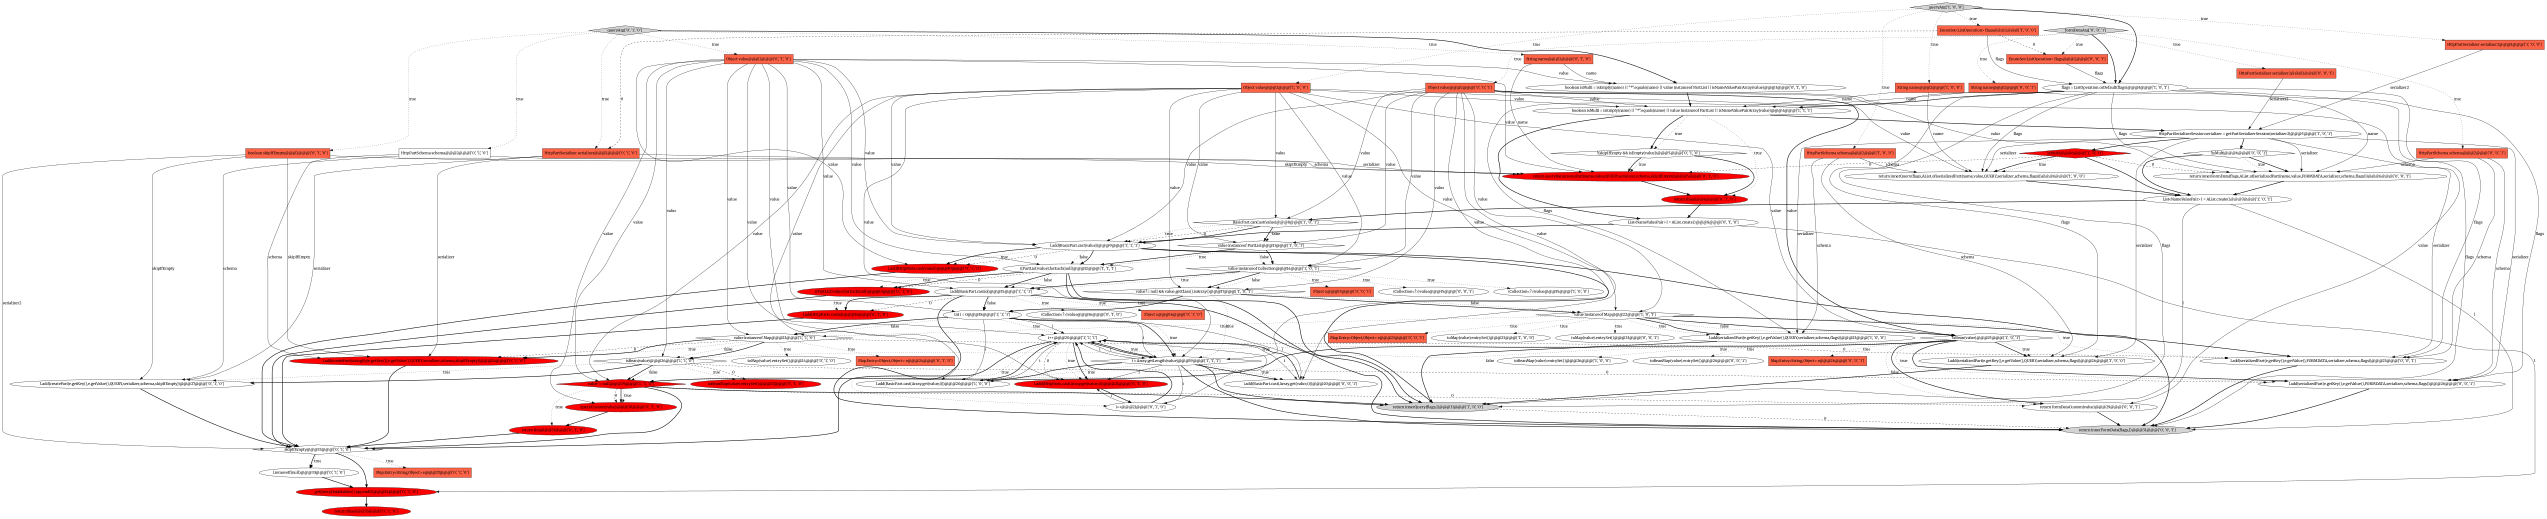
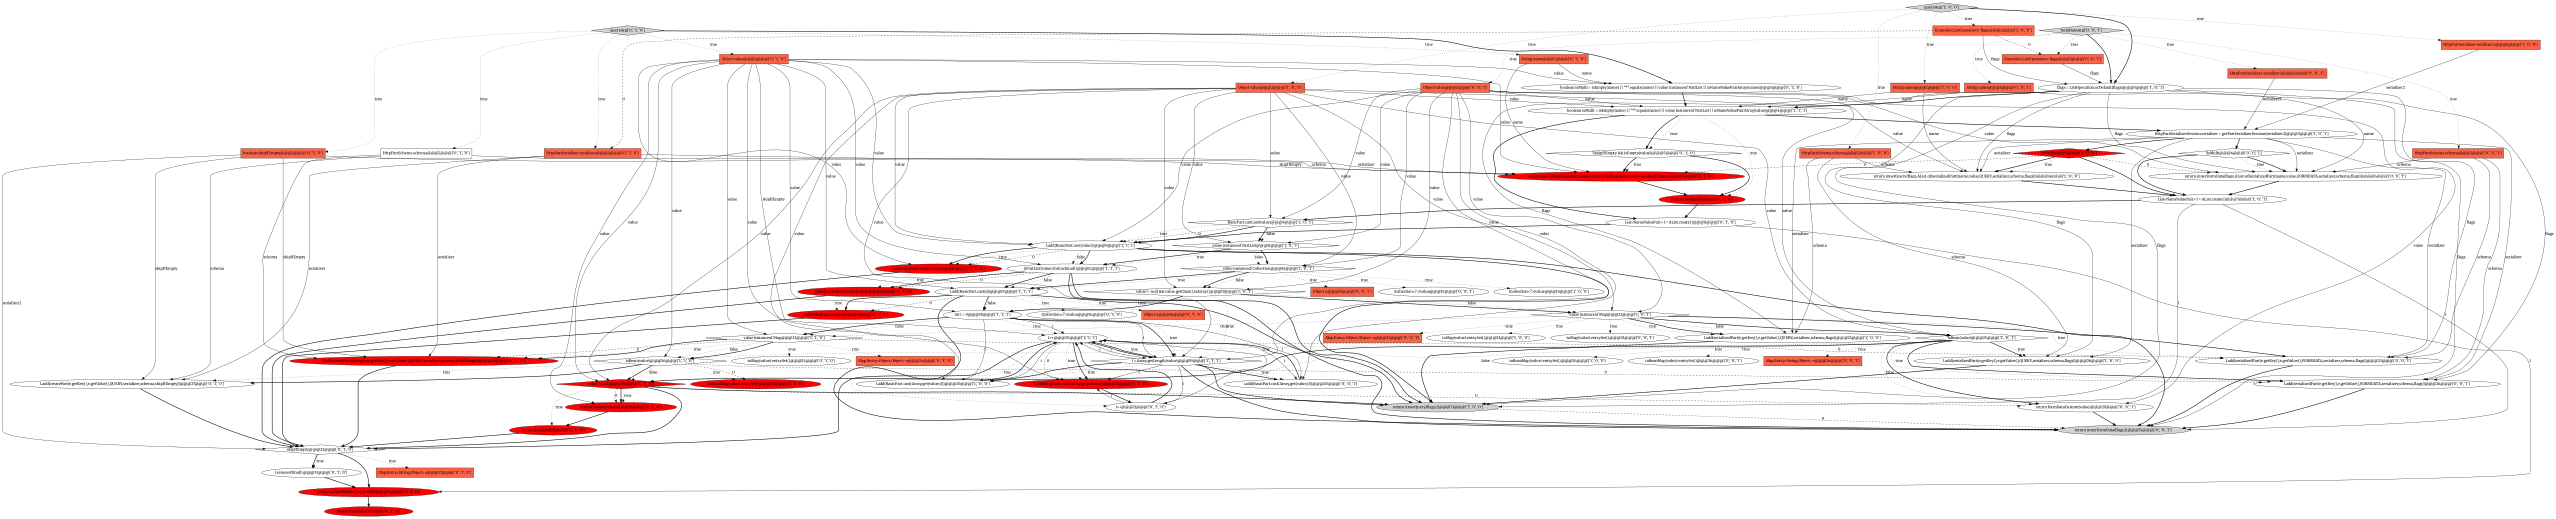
  digraph {
    fontname=Merriweather
    node [fillcolor=white fontname=Merriweather shape=ellipse style=filled]
    edge [fontname=Merriweather style=solid]
    n1 [label="i++@@@20@@@['1', '1', '1']"]
    n2 [label="l.add(BasicPart.cast(Array.get(value,i)))@@@20@@@['1', '0', '0']"]
    n3 [label="l.add(BasicPart.cast(Array.get(value,i)))@@@20@@@['0', '0', '1']"]
    n4 [fillcolor=red label="l.add(HttpParts.cast(Array.get(value,i)))@@@21@@@['0', '1', '0']"]
    n5 [label="i < Array.getLength(value)@@@19@@@['1', '1', '1']" shape=diamond]
    n6 [label="i++@@@21@@@['0', '1', '0']"]
    n7 [label="skipIfEmpty@@@33@@@['0', '1', '0']" shape=diamond]
    n8 [fillcolor=lightgray label="return innerFormData(flags,l)@@@31@@@['0', '0', '1']"]
    n9 [fillcolor=lightgray label="return innerQuery(flags,l)@@@31@@@['1', '0', '0']"]
    n10 [fillcolor=red label="getQueryDataBuilder().append(l)@@@34@@@['0', '1', '0']"]
    n11 [fillcolor=tomato label="Map.Entry<String,Object> e@@@27@@@['0', '1', '0']" shape=box]
    n12 [label="l.removeIf(null)@@@33@@@['0', '1', '0']"]
    n13 [fillcolor=red label="queryCustom(value)@@@30@@@['0', '1', '0']"]
    n14 [fillcolor=red label="return this@@@31@@@['0', '1', '0']"]
    n15 [fillcolor=tomato label="String name@@@2@@@['0', '0', '1']" shape=box]
    n16 [label="return innerFormData(flags,AList.of(serializedPart(name,value,FORMDATA,serializer,schema,flags)))@@@6@@@['0', '0', '1']"]
    n17 [label="boolean isMulti = isEmpty(name) || \"*\".equals(name) || value instanceof PartList || isNameValuePairArray(value)@@@4@@@['1', '1', '1']"]
    n18 [label="List<NameValuePair> l = AList.create()@@@7@@@['1', '0', '1']"]
    n19 [label="List<NameValuePair> l = AList.create()@@@8@@@['0', '1', '0']"]
    n20 [fillcolor=red label="return this@@@6@@@['0', '1', '0']"]
    n21 [label="HttpPartSerializerSession serializer = getPartSerializerSession(serializer2)@@@5@@@['1', '0', '1']"]
    n22 [label="!(skipIfEmpty && isEmpty(value))@@@5@@@['0', '1', '0']" shape=diamond]
    n23 [fillcolor=tomato label="Object value@@@2@@@['1', '0', '0']" shape=box]
    n24 [label="value instanceof PartList@@@11@@@['1', '0', '1']" shape=diamond]
    n25 [label="return innerQuery(flags,AList.of(serializedPart(name,value,QUERY,serializer,schema,flags)))@@@6@@@['1', '0', '0']"]
    n26 [label="value != null && value.getClass().isArray()@@@17@@@['1', '0', '1']" shape=diamond]
    n27 [label="value instanceof Collection@@@14@@@['1', '0', '1']" shape=diamond]
    n28 [label="isBean(value)@@@25@@@['1', '0', '1']" shape=diamond]
    n29 [fillcolor=red label="value != null@@@29@@@['1', '1', '0']" shape=diamond]
    n30 [label="value instanceof Map@@@22@@@['1', '0', '1']" shape=diamond]
    n31 [label="l.add(BasicPart.cast(value))@@@9@@@['1', '1', '1']"]
    n32 [label="BasicPart.canCast(value)@@@8@@@['1', '0', '1']" shape=diamond]
    n33 [label="((PartList)value).forEach(null)@@@12@@@['1', '1', '1']"]
    n34 [label="int i = 0@@@18@@@['1', '1', '1']"]
    n35 [fillcolor=tomato label="Object o@@@15@@@['0', '0', '1']" shape=box]
    n36 [label="l.add(BasicPart.cast(o))@@@15@@@['1', '1', '1']"]
    n37 [label="(Collection<?>)value@@@15@@@['0', '0', '1']"]
    n38 [label="(Collection<?>)value@@@15@@@['1', '0', '0']"]
    n39 [label="l.add(serializedPart(e.getKey(),e.getValue(),QUERY,serializer,schema,flags))@@@26@@@['1', '0', '0']"]
    n40 [label="isBean(value)@@@26@@@['1', '1', '0']" shape=diamond]
    n41 [label="return formDataCustom(value)@@@29@@@['0', '0', '1']"]
    n42 [label="l.add(serializedPart(e.getKey(),e.getValue(),FORMDATA,serializer,schema,flags))@@@26@@@['0', '0', '1']"]
    n43 [label="toBeanMap(value).entrySet()@@@26@@@['1', '0', '0']"]
    n44 [label="toBeanMap(value).entrySet()@@@26@@@['0', '0', '1']"]
    n45 [fillcolor=tomato label="Map.Entry<String,Object> e@@@26@@@['0', '0', '1']" shape=box]
    n46 [label="l.add(serializedPart(e.getKey(),e.getValue(),FORMDATA,serializer,schema,flags))@@@23@@@['0', '0', '1']"]
    n47 [label="l.add(serializedPart(e.getKey(),e.getValue(),QUERY,serializer,schema,flags))@@@23@@@['1', '0', '0']"]
    n48 [label="value instanceof Map@@@23@@@['1', '1', '0']" shape=diamond]
    n49 [fillcolor=tomato label="Map.Entry<Object,Object> e@@@23@@@['0', '0', '1']" shape=box]
    n50 [label="toMap(value).entrySet()@@@23@@@['1', '0', '0']"]
    n51 [label="toMap(value).entrySet()@@@23@@@['0', '0', '1']"]
    n52 [fillcolor=red label="l.add(HttpParts.cast(value))@@@10@@@['0', '1', '0']"]
    n53 [fillcolor=red label="((PartList)value).forEach(null)@@@13@@@['0', '1', '0']"]
    n54 [fillcolor=tomato label="String name@@@2@@@['1', '0', '0']" shape=box]
    n55 [label="HttpPartSchema schema@@@2@@@['0', '1', '0']" shape=box]
    n56 [fillcolor=red label="l.add(createPart(stringify(e.getKey()),e.getValue(),QUERY,serializer,schema,skipIfEmpty))@@@24@@@['0', '1', '0']"]
    n57 [fillcolor=red label="return queryData(createPart(name,value,QUERY,serializer,schema,skipIfEmpty))@@@5@@@['0', '1', '0']"]
    n58 [label="l.add(createPart(e.getKey(),e.getValue(),QUERY,serializer,schema,skipIfEmpty))@@@27@@@['0', '1', '0']"]
    n59 [fillcolor=tomato label="HttpPartSchema schema@@@2@@@['1', '0', '0']" shape=box]
    n60 [label="toMap(value).entrySet()@@@24@@@['0', '1', '0']"]
    n61 [fillcolor=tomato label="Map.Entry<Object,Object> e@@@24@@@['0', '1', '0']" shape=box]
    n62 [fillcolor=tomato label="boolean skipIfEmpty@@@2@@@['0', '1', '0']" shape=box]
    n63 [fillcolor=red label="return this@@@35@@@['0', '1', '0']"]
    n64 [fillcolor=red label="toBeanMap(value).entrySet()@@@27@@@['0', '1', '0']"]
    n65 [fillcolor=tomato label="Object value@@@2@@@['0', '0', '1']" shape=box]
    n66 [label="boolean isMulti = isEmpty(name) || \"*\".equals(name) || value instanceof PartList || isNameValuePairArray(value)@@@3@@@['0', '1', '0']"]
    n67 [fillcolor=tomato label="EnumSet<ListOperation> flags@@@2@@@['1', '0', '0']" shape=box]
    n68 [label="flags = ListOperation.orDefault(flags)@@@3@@@['1', '0', '1']"]
    n69 [fillcolor=tomato label="HttpPartSerializer serializer@@@2@@@['0', '1', '0']" shape=box]
    n70 [fillcolor=tomato label="EnumSet<ListOperation> flags@@@2@@@['0', '0', '1']" shape=box]
    n71 [label="(Collection<?>)value@@@16@@@['0', '1', '0']"]
    n72 [fillcolor=tomato label="Object value@@@2@@@['0', '1', '0']" shape=box]
    n73 [fillcolor=tomato label="Object o@@@16@@@['0', '1', '0']" shape=box]
    n74 [fillcolor=red label="l.add(HttpParts.cast(o))@@@16@@@['0', '1', '0']"]
    n75 [fillcolor=lightgray label="queryArg['1', '0', '0']" shape=diamond]
    n76 [fillcolor=tomato label="HttpPartSerializer serializer2@@@2@@@['1', '0', '0']" shape=box]
    n77 [label="!isMulti@@@6@@@['0', '0', '1']" shape=diamond]
    n78 [fillcolor=red label="!isMulti@@@6@@@['1', '0', '0']" shape=diamond]
    n79 [fillcolor=lightgray label="queryArg['0', '1', '0']" shape=diamond]
    n80 [fillcolor=tomato label="String name@@@2@@@['0', '1', '0']" shape=box]
    n81 [fillcolor=tomato label="HttpPartSerializer serializer2@@@2@@@['0', '0', '1']" shape=box]
    n82 [fillcolor=lightgray label="formDataArg['0', '0', '1']" shape=diamond]
    n83 [fillcolor=tomato label="HttpPartSchema schema@@@2@@@['0', '0', '1']" shape=box]
    n1 -> n2 [label=i]
    n1 -> n3 [label=i]
    n1 -> n4 [style=bold]
    n1 -> n4 [label=0 style=dashed]
    n1 -> n4 [label=true style=dotted]
    n1 -> n5 [label=i]
    n1 -> n5 [style=bold]
    n1 -> n6 [label=true style=dotted]
    n1 -> n7 [style=bold]
    n2 -> n1 [style=bold]
    n3 -> n1 [style=bold]
    n4 -> n6 [style=bold]
    n5 -> n1 [label=true style=dotted]
    n5 -> n1 [label=i]
    n5 -> n1 [style=bold]
    n5 -> n2 [style=bold]
    n5 -> n2 [label=true style=dotted]
    n5 -> n3 [style=bold]
    n5 -> n3 [label=true style=dotted]
    n5 -> n4 [label=i]
    n5 -> n6 [label=i]
    n5 -> n8 [style=bold]
    n5 -> n9 [style=bold]
    n6 -> n1 [label=i]
    n6 -> n1 [style=bold]
    n6 -> n4 [label=i]
    n7 -> n10 [style=bold]
    n7 -> n11 [label=true style=dotted]
    n7 -> n12 [label=true style=dotted]
    n7 -> n12 [style=bold]
    n9 -> n8 [label=0 style=dashed]
    n10 -> n63 [style=bold]
    n12 -> n10 [style=bold]
    n13 -> n14 [style=bold]
    n14 -> n7 [style=bold]
    n15 -> n16 [label=name]
    n15 -> n17 [label=name]
    n16 -> n18 [style=bold]
    n17 -> n19 [style=bold]
    n17 -> n20 [label=true style=dotted]
    n17 -> n21 [style=bold]
    n17 -> n22 [label=true style=dotted]
    n17 -> n22 [style=bold]
    n18 -> n8 [label=l]
    n18 -> n9 [label=l]
    n18 -> n32 [style=bold]
    n19 -> n10 [label=l]
    n19 -> n31 [style=bold]
    n20 -> n19 [style=bold]
    n21 -> n16 [label=serializer]
    n21 -> n25 [label=serializer]
    n21 -> n39 [label=serializer]
    n21 -> n42 [label=serializer]
    n21 -> n46 [label=serializer]
    n21 -> n47 [label=serializer]
    n21 -> n77 [style=bold]
    n21 -> n78 [style=bold]
    n22 -> n20 [style=bold]
    n22 -> n57 [label=true style=dotted]
    n22 -> n57 [style=bold]
    n23 -> n2 [label=value]
    n23 -> n5 [label=value]
    n23 -> n17 [label=value]
    n23 -> n24 [label=value]
    n23 -> n25 [label=value]
    n23 -> n26 [label=value]
    n23 -> n27 [label=value]
    n23 -> n28 [label=value]
    n23 -> n29 [label=value]
    n23 -> n30 [label=value]
    n23 -> n31 [label=value]
    n23 -> n32 [label=value]
    n24 -> n27 [style=bold]
    n24 -> n27 [label=false style=dotted]
    n24 -> n33 [style=bold]
    n24 -> n33 [label=true style=dotted]
    n25 -> n18 [style=bold]
    n26 -> n5 [label=true style=dotted]
    n26 -> n30 [style=bold]
    n26 -> n30 [label=false style=dotted]
    n26 -> n34 [label=true style=dotted]
    n26 -> n34 [style=bold]
    n27 -> n26 [label=false style=dotted]
    n27 -> n26 [style=bold]
    n27 -> n35 [label=true style=dotted]
    n27 -> n36 [style=bold]
    n27 -> n36 [label=true style=dotted]
    n27 -> n37 [label=true style=dotted]
    n27 -> n38 [label=true style=dotted]
    n28 -> n29 [label=false style=dotted]
    n28 -> n29 [style=bold]
    n28 -> n39 [style=bold]
    n28 -> n39 [label=true style=dotted]
    n28 -> n40 [label=true style=dotted]
    n28 -> n41 [style=bold]
    n28 -> n41 [label=false style=dotted]
    n28 -> n42 [label=true style=dotted]
    n28 -> n42 [style=bold]
    n28 -> n43 [label=true style=dotted]
    n28 -> n44 [label=true style=dotted]
    n28 -> n45 [label=true style=dotted]
    n29 -> n7 [style=bold]
    n29 -> n9 [style=bold]
    n29 -> n13 [label=true style=dotted]
    n29 -> n13 [label=0 style=dashed]
    n29 -> n13 [style=bold]
    n29 -> n14 [label=true style=dotted]
    n29 -> n41 [label=0 style=dashed]
    n30 -> n28 [style=bold]
    n30 -> n28 [label=false style=dotted]
    n30 -> n46 [style=bold]
    n30 -> n46 [label=true style=dotted]
    n30 -> n47 [label=true style=dotted]
    n30 -> n47 [style=bold]
    n30 -> n48 [label=true style=dotted]
    n30 -> n49 [label=true style=dotted]
    n30 -> n50 [label=true style=dotted]
    n30 -> n51 [label=true style=dotted]
    n31 -> n8 [style=bold]
    n31 -> n9 [style=bold]
    n31 -> n33 [label=false style=dotted]
    n31 -> n33 [style=bold]
    n31 -> n52 [label=true style=dotted]
    n31 -> n52 [label=0 style=dashed]
    n31 -> n52 [style=bold]
    n32 -> n24 [style=bold]
    n32 -> n24 [label=false style=dotted]
    n32 -> n31 [label=true style=dotted]
    n32 -> n31 [label=0 style=dashed]
    n32 -> n31 [style=bold]
    n33 -> n8 [style=bold]
    n33 -> n9 [style=bold]
    n33 -> n36 [style=bold]
    n33 -> n36 [label=false style=dotted]
    n33 -> n53 [label=0 style=dashed]
    n33 -> n53 [label=true style=dotted]
    n33 -> n53 [style=bold]
    n34 -> n1 [label=true style=dotted]
    n34 -> n1 [label=i]
    n34 -> n2 [label=i]
    n34 -> n3 [label=i]
    n34 -> n5 [label=i]
    n34 -> n5 [style=bold]
    n34 -> n5 [label=true style=dotted]
    n34 -> n48 [label=false style=dotted]
    n34 -> n48 [style=bold]
    n36 -> n8 [style=bold]
    n36 -> n9 [style=bold]
    n36 -> n34 [style=bold]
    n36 -> n34 [label=false style=dotted]
    n36 -> n71 [label=true style=dotted]
    n36 -> n73 [label=true style=dotted]
    n36 -> n74 [label=true style=dotted]
    n36 -> n74 [style=bold]
    n36 -> n74 [label=0 style=dashed]
    n39 -> n9 [style=bold]
    n40 -> n29 [style=bold]
    n40 -> n29 [label=false style=dotted]
    n40 -> n42 [label=0 style=dashed]
    n40 -> n58 [style=bold]
    n40 -> n58 [label=true style=dotted]
    n40 -> n64 [label=true style=dotted]
    n40 -> n64 [label=0 style=dashed]
    n41 -> n8 [style=bold]
    n42 -> n8 [style=bold]
    n46 -> n8 [style=bold]
    n47 -> n9 [style=bold]
    n48 -> n40 [label=false style=dotted]
    n48 -> n40 [style=bold]
    n48 -> n46 [label=0 style=dashed]
    n48 -> n56 [label=0 style=dashed]
    n48 -> n56 [style=bold]
    n48 -> n56 [label=true style=dotted]
    n48 -> n60 [label=true style=dotted]
    n48 -> n61 [label=true style=dotted]
    n52 -> n7 [style=bold]
    n53 -> n7 [style=bold]
    n54 -> n17 [label=name]
    n54 -> n25 [label=name]
    n55 -> n56 [label=schema]
    n55 -> n57 [label=schema]
    n55 -> n58 [label=schema]
    n56 -> n7 [style=bold]
    n57 -> n20 [style=bold]
    n58 -> n7 [style=bold]
    n59 -> n25 [label=schema]
    n59 -> n39 [label=schema]
    n59 -> n47 [label=schema]
    n62 -> n7 [label=serializer2]
    n62 -> n56 [label=skipIfEmpty]
    n62 -> n57 [label=skipIfEmpty]
    n62 -> n58 [label=skipIfEmpty]
    n65 -> n3 [label=value]
    n65 -> n5 [label=value]
    n65 -> n16 [label=value]
    n65 -> n17 [label=value]
    n65 -> n24 [label=value]
    n65 -> n26 [label=value]
    n65 -> n27 [label=value]
-   n65 -> n28 [label=value style=bold]
+   n65 -> n28 [label=value]
    n65 -> n30 [label=value]
    n65 -> n31 [label=value]
    n65 -> n32 [label=value]
    n65 -> n41 [label=value]
    n66 -> n17 [style=bold]
    n67 -> n68 [label=flags]
    n67 -> n69 [label=0 style=dashed]
    n67 -> n70 [label=0 style=dashed]
    n68 -> n8 [label=flags]
    n68 -> n9 [label=flags]
    n68 -> n16 [label=flags]
    n68 -> n17 [style=bold]
    n68 -> n25 [label=flags]
    n68 -> n39 [label=flags]
    n68 -> n42 [label=flags]
    n68 -> n46 [label=flags]
    n68 -> n47 [label=flags]
    n69 -> n56 [label=serializer]
    n69 -> n57 [label=serializer]
    n69 -> n58 [label=serializer]
    n70 -> n68 [label=flags]
-   n72 -> n1 [label=value]
+   n72 -> n1 [label=skipIfEmpty]
    n72 -> n4 [label=value]
    n72 -> n13 [label=value]
    n72 -> n29 [label=value]
    n72 -> n31 [label=value]
    n72 -> n33 [label=value]
    n72 -> n34 [label=value]
    n72 -> n36 [label=value]
    n72 -> n40 [label=value]
    n72 -> n48 [label=value]
    n72 -> n52 [label=value]
    n72 -> n57 [label=value]
    n72 -> n66 [label=value]
    n74 -> n7 [style=bold]
    n75 -> n23 [label=true style=dotted]
    n75 -> n54 [label=true style=dotted]
    n75 -> n59 [label=true style=dotted]
    n75 -> n67 [label=true style=dotted]
    n75 -> n68 [style=bold]
    n75 -> n76 [label=true style=dotted]
    n76 -> n21 [label=serializer2]
    n77 -> n16 [style=bold]
    n77 -> n16 [label=true style=dotted]
    n77 -> n18 [style=bold]
    n78 -> n16 [label=0 style=dashed]
    n78 -> n18 [style=bold]
    n78 -> n25 [label=true style=dotted]
    n78 -> n25 [style=bold]
    n78 -> n57 [label=0 style=dashed]
    n79 -> n55 [label=true style=dotted]
    n79 -> n62 [label=true style=dotted]
    n79 -> n66 [style=bold]
    n79 -> n69 [label=true style=dotted]
    n79 -> n72 [label=true style=dotted]
    n79 -> n80 [label=true style=dotted]
    n80 -> n57 [label=name]
    n80 -> n66 [label=name]
    n81 -> n21 [label=serializer2]
    n82 -> n15 [label=true style=dotted]
    n82 -> n65 [label=true style=dotted]
    n82 -> n68 [style=bold]
    n82 -> n70 [label=true style=dotted]
    n82 -> n81 [label=true style=dotted]
    n82 -> n83 [label=true style=dotted]
    n83 -> n16 [label=schema]
    n83 -> n42 [label=schema]
    n83 -> n46 [label=schema]
  }
